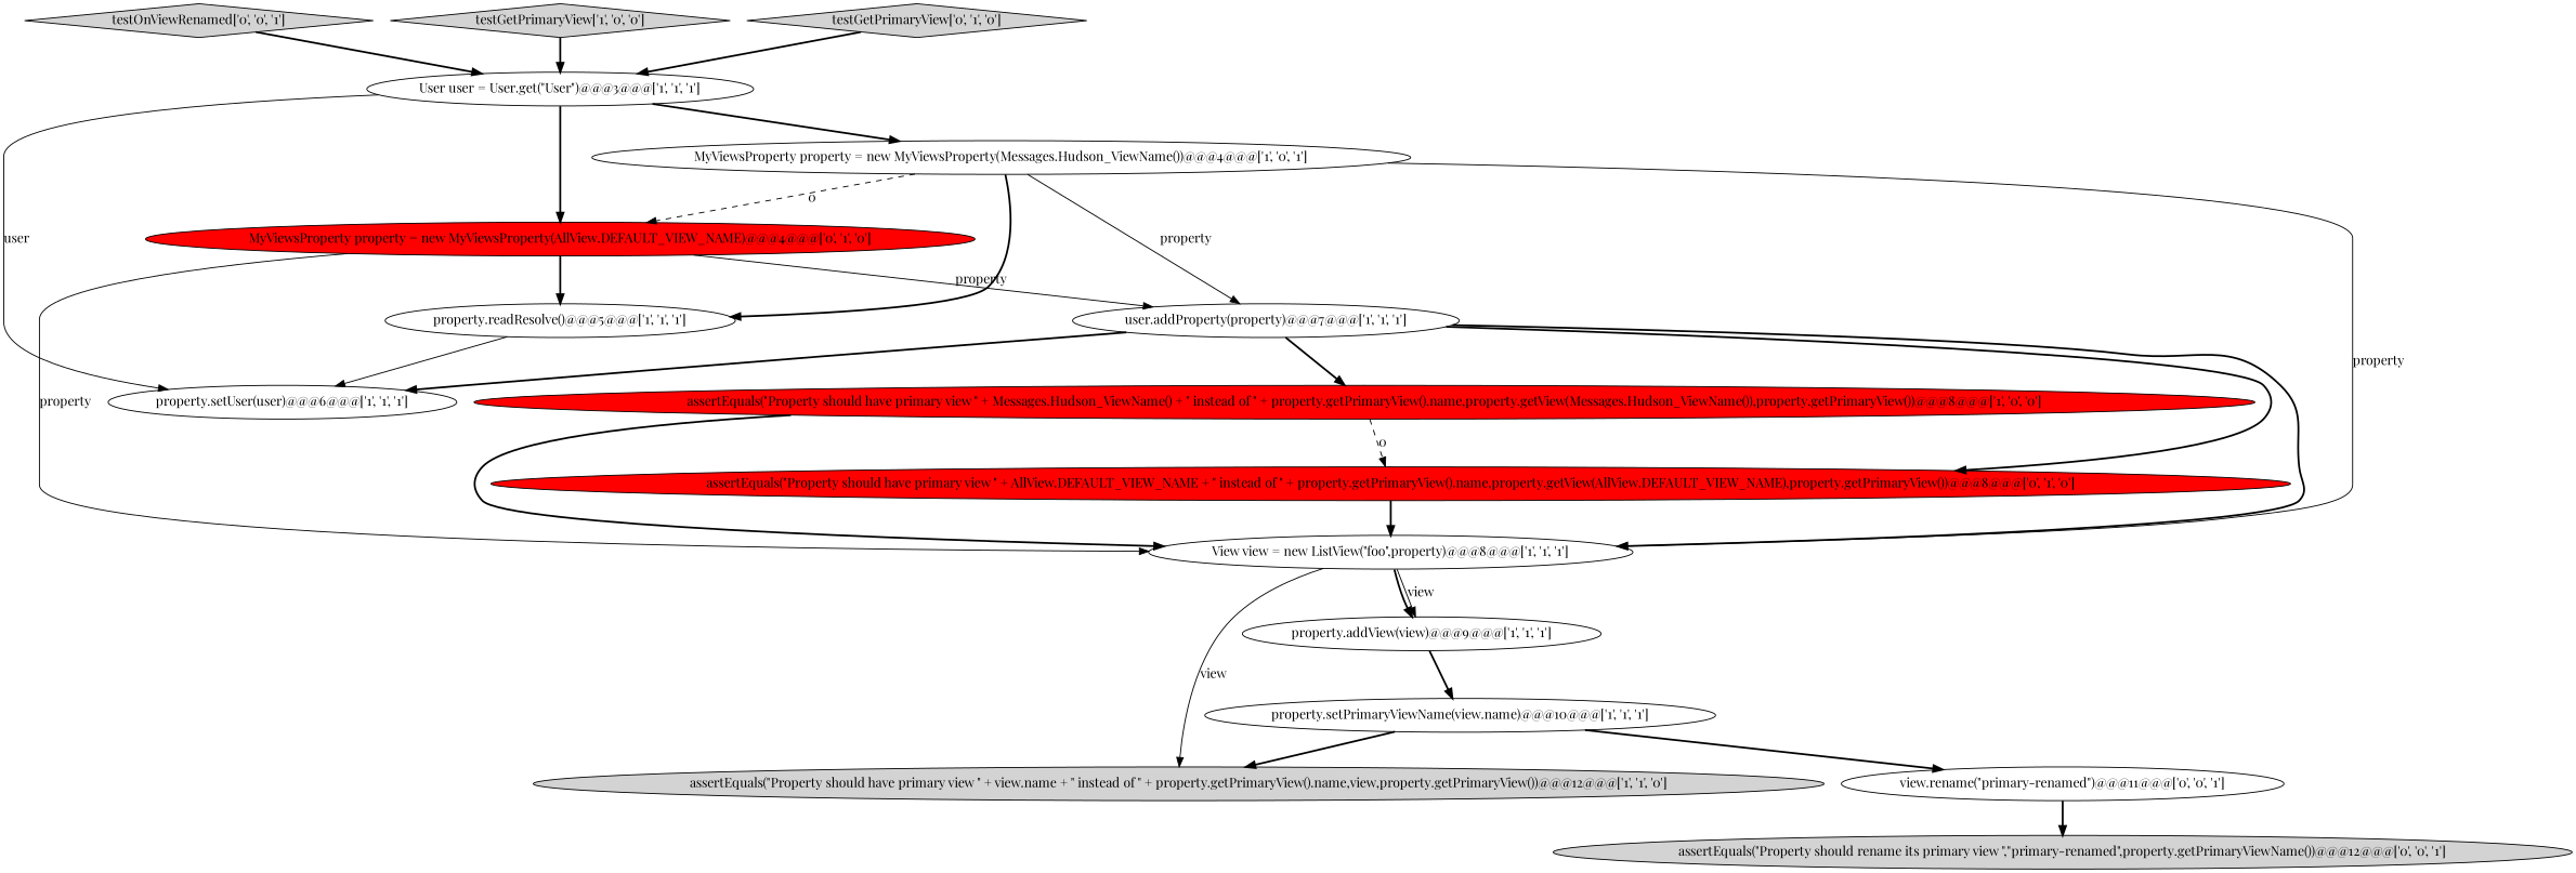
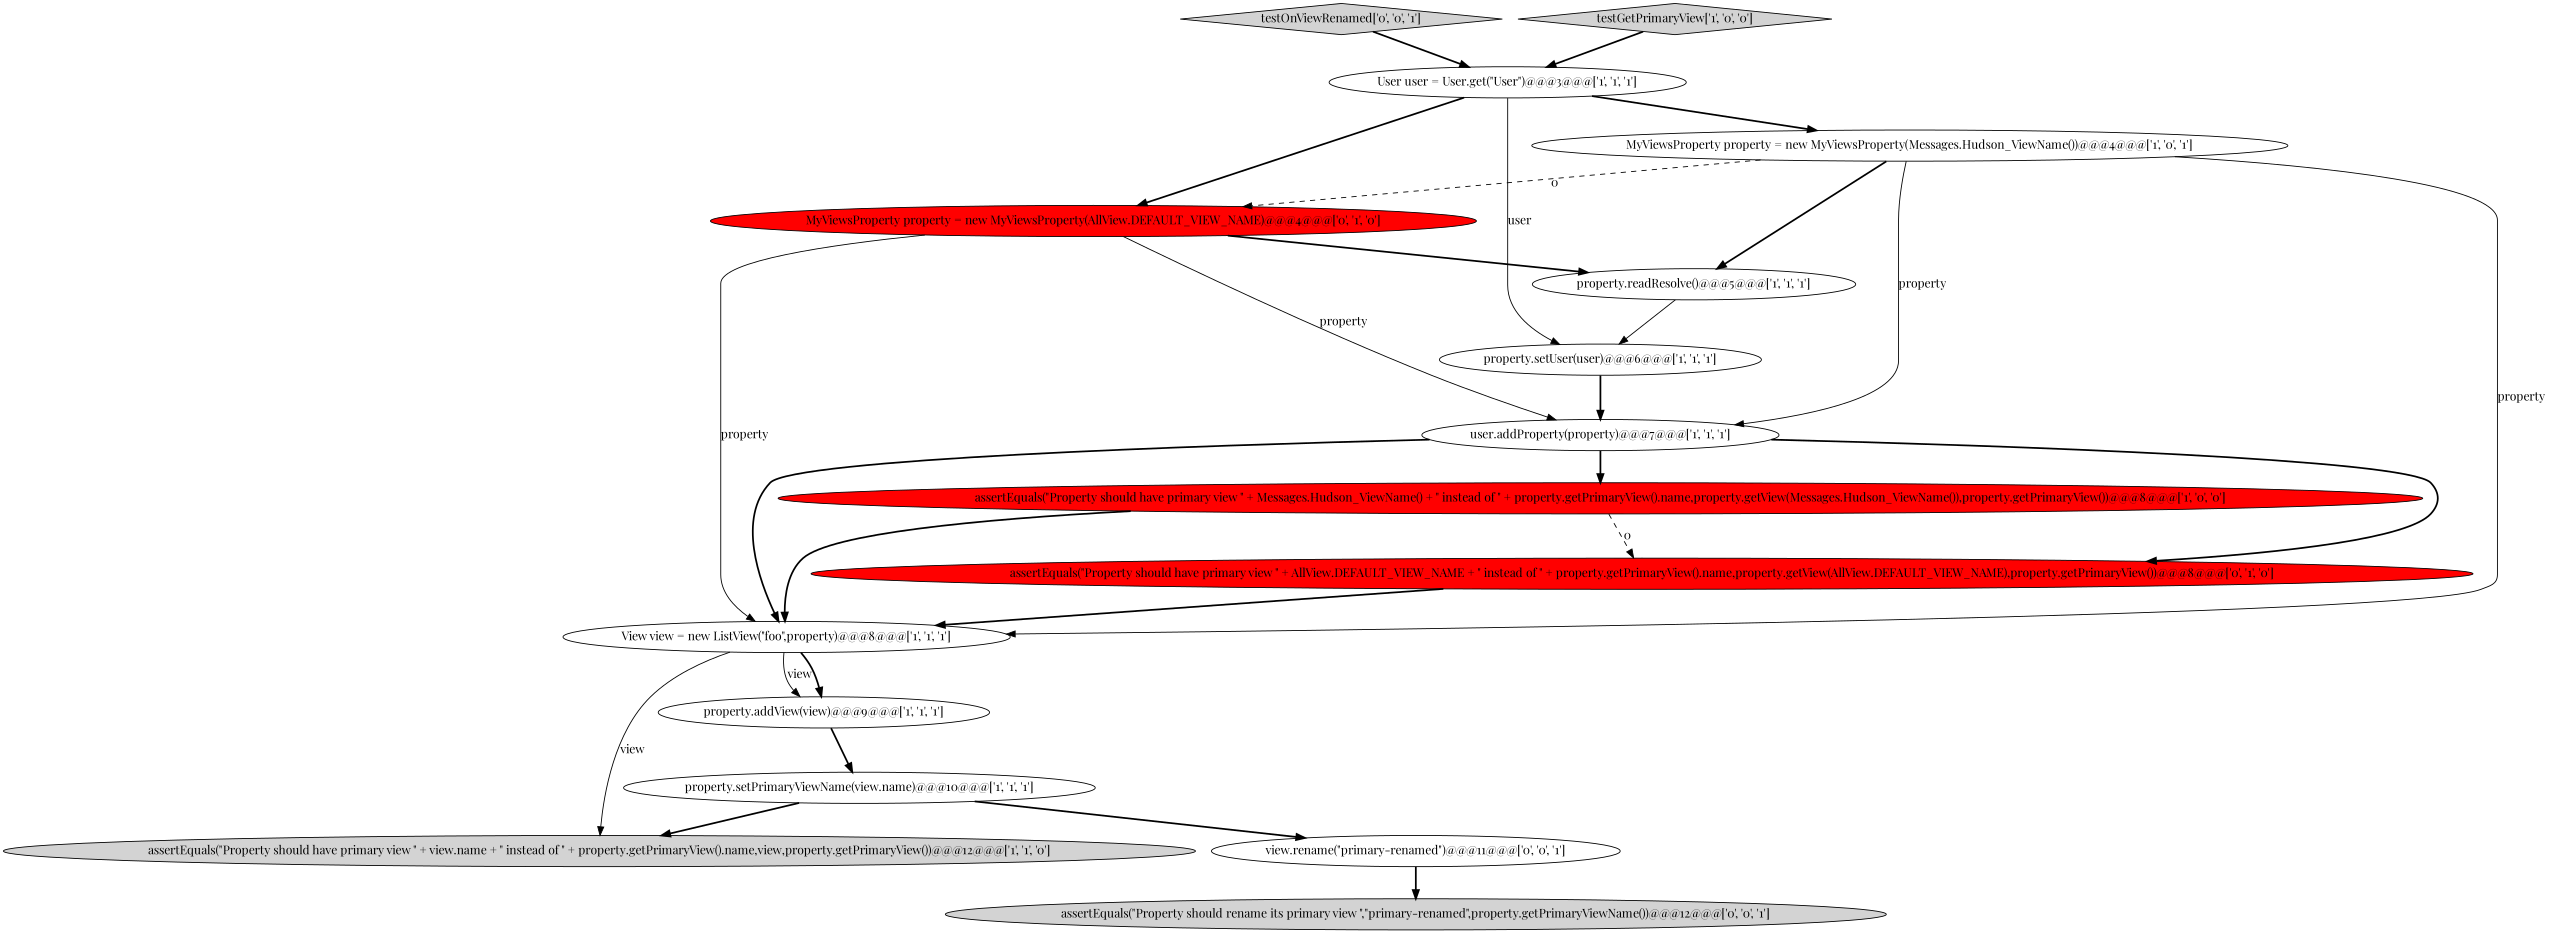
  digraph {
    fontname="Playfair Display"
    node [fillcolor=white fontname="Playfair Display" shape=ellipse style=filled]
    edge [fontname="Playfair Display" style=bold]
    n1 [fillcolor=lightgray label="assertEquals(\"Property should have primary view \" + view.name + \" instead of \" + property.getPrimaryView().name,view,property.getPrimaryView())@@@12@@@['1', '1', '0']"]
    n2 [label="view.rename(\"primary-renamed\")@@@11@@@['0', '0', '1']"]
    n3 [fillcolor=lightgray label="assertEquals(\"Property should rename its primary view \",\"primary-renamed\",property.getPrimaryViewName())@@@12@@@['0', '0', '1']"]
    n4 [fillcolor=red label="assertEquals(\"Property should have primary view \" + Messages.Hudson_ViewName() + \" instead of \" + property.getPrimaryView().name,property.getView(Messages.Hudson_ViewName()),property.getPrimaryView())@@@8@@@['1', '0', '0']"]
    n5 [label="View view = new ListView(\"foo\",property)@@@8@@@['1', '1', '1']"]
    n6 [fillcolor=red label="assertEquals(\"Property should have primary view \" + AllView.DEFAULT_VIEW_NAME + \" instead of \" + property.getPrimaryView().name,property.getView(AllView.DEFAULT_VIEW_NAME),property.getPrimaryView())@@@8@@@['0', '1', '0']"]
    n7 [label="property.addView(view)@@@9@@@['1', '1', '1']"]
    n8 [fillcolor=lightgray label="testOnViewRenamed['0', '0', '1']" shape=diamond]
    n9 [label="User user = User.get(\"User\")@@@3@@@['1', '1', '1']"]
    n10 [label="property.setUser(user)@@@6@@@['1', '1', '1']"]
    n11 [label="MyViewsProperty property = new MyViewsProperty(Messages.Hudson_ViewName())@@@4@@@['1', '0', '1']"]
    n12 [fillcolor=red label="MyViewsProperty property = new MyViewsProperty(AllView.DEFAULT_VIEW_NAME)@@@4@@@['0', '1', '0']"]
    n13 [label="property.setPrimaryViewName(view.name)@@@10@@@['1', '1', '1']"]
    n14 [label="property.readResolve()@@@5@@@['1', '1', '1']"]
    n15 [label="user.addProperty(property)@@@7@@@['1', '1', '1']"]
    n16 [fillcolor=lightgray label="testGetPrimaryView['1', '0', '0']" shape=diamond]
-   n17 [fillcolor=lightgray label="testGetPrimaryView['0', '1', '0']" shape=diamond]
    n2 -> n3
    n4 -> n5
    n4 -> n6 [label=0 style=dashed]
    n5 -> n1 [label=view style=solid]
    n5 -> n7 [label=view style=solid]
    n5 -> n7
    n6 -> n5
    n7 -> n13
    n8 -> n9
    n9 -> n10 [label=user style=solid]
    n9 -> n11
    n9 -> n12
-   n15 -> n10
+   n10 -> n15
    n11 -> n5 [label=property style=solid]
    n11 -> n12 [label=0 style=dashed]
    n11 -> n14
    n11 -> n15 [label=property style=solid]
    n12 -> n5 [label=property style=solid]
    n12 -> n14
    n12 -> n15 [label=property style=solid]
    n13 -> n1
    n13 -> n2
    n14 -> n10 [style=solid]
    n15 -> n4
    n15 -> n5
    n15 -> n6
    n16 -> n9
-   n17 -> n9
  }
